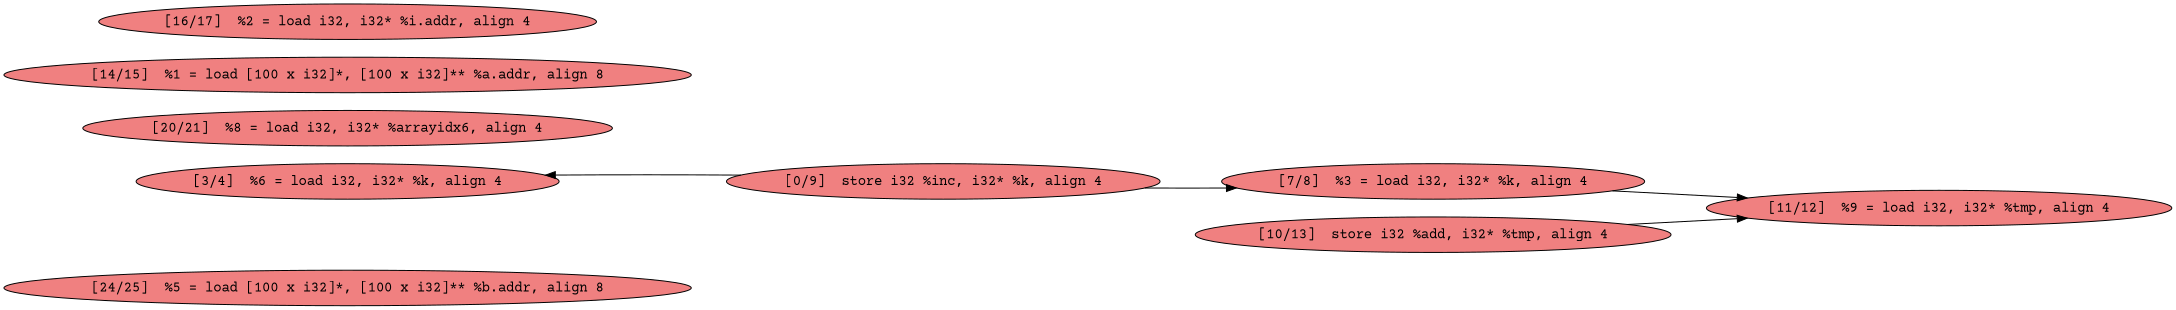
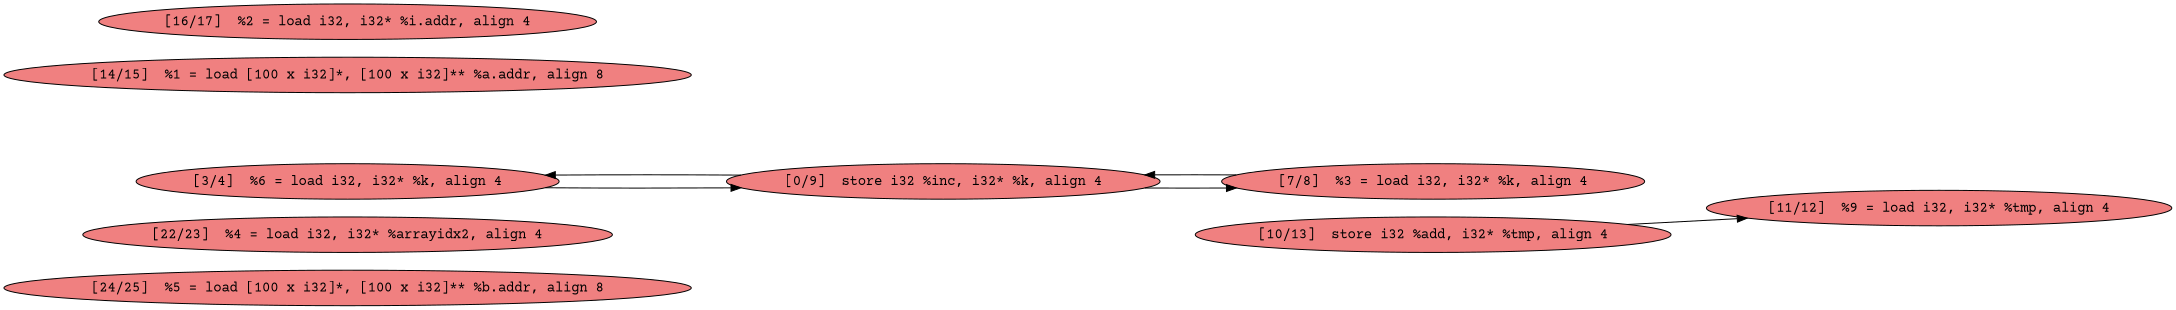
  digraph {
    fontname="Courier Prime"
    rankdir=LR
    node [fillcolor=lightcoral fontname="Courier Prime" shape=ellipse style=filled]
    edge [fontname="Courier Prime"]
    n1 [label="[24/25]  %5 = load [100 x i32]*, [100 x i32]** %b.addr, align 8"]
+   n2 [label="[22/23]  %4 = load i32, i32* %arrayidx2, align 4"]
    n3 [label="[3/4]  %6 = load i32, i32* %k, align 4"]
    n4 [label="[0/9]  store i32 %inc, i32* %k, align 4"]
    n5 [label="[7/8]  %3 = load i32, i32* %k, align 4"]
    n6 [label="[10/13]  store i32 %add, i32* %tmp, align 4"]
    n7 [label="[11/12]  %9 = load i32, i32* %tmp, align 4"]
-   n8 [label="[20/21]  %8 = load i32, i32* %arrayidx6, align 4"]
    n9 [label="[14/15]  %1 = load [100 x i32]*, [100 x i32]** %a.addr, align 8"]
    n10 [label="[16/17]  %2 = load i32, i32* %i.addr, align 4"]
+   n3 -> n4
    n4 -> n3
    n4 -> n5
-   n5 -> n7
+   n5 -> n4
    n6 -> n7
  }
